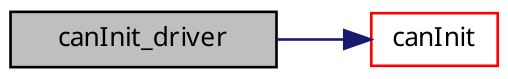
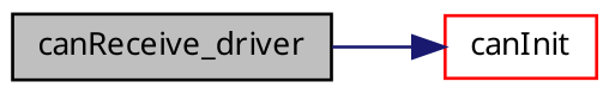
  digraph {
    rankdir=LR
    node [fontname="FreeSans.ttf" fontsize=10 shape=record style=filled]
-   n1 [color=black fillcolor=grey75 fontcolor=black height=0.2 label=canInit_driver width=0.4]
+   n1 [color=black fillcolor=grey75 fontcolor=black height=0.2 label=canReceive_driver width=0.4]
    n2 [color=red fillcolor=white height=0.2 label=canInit width=0.4]
    n1 -> n2 [color=midnightblue fontname="FreeSans.ttf" fontsize=10 labelfontname="FreeSans.ttf" labelfontsize=10 style=solid]
  }
